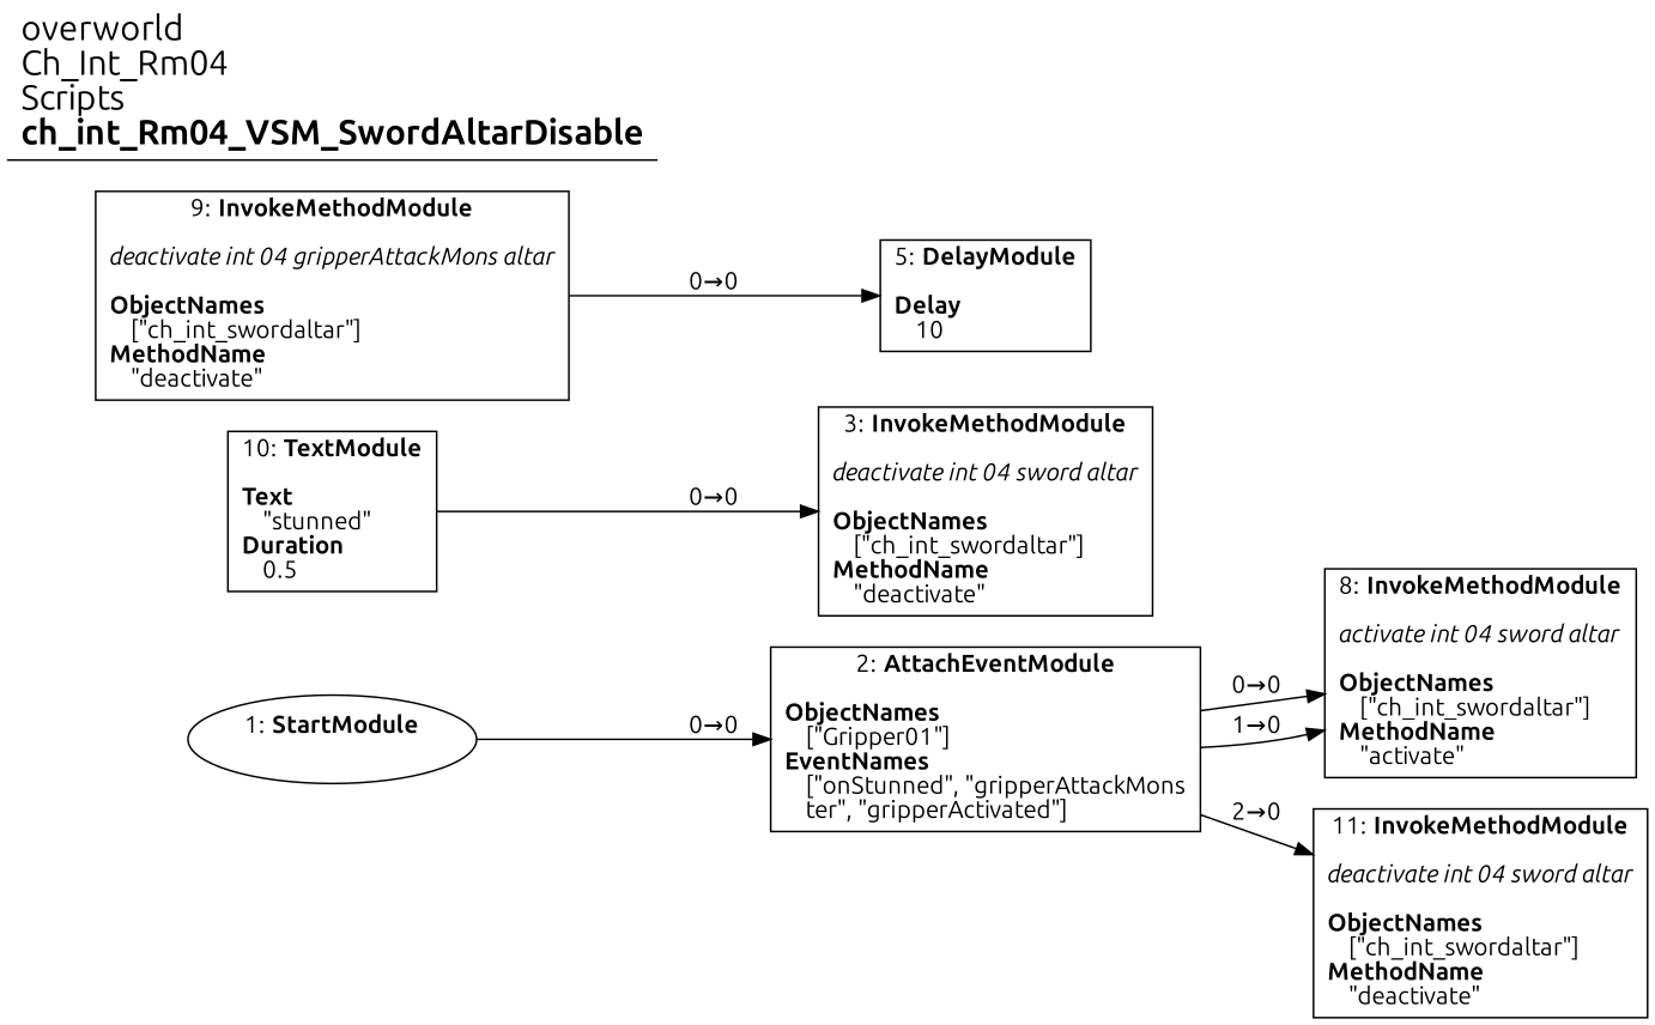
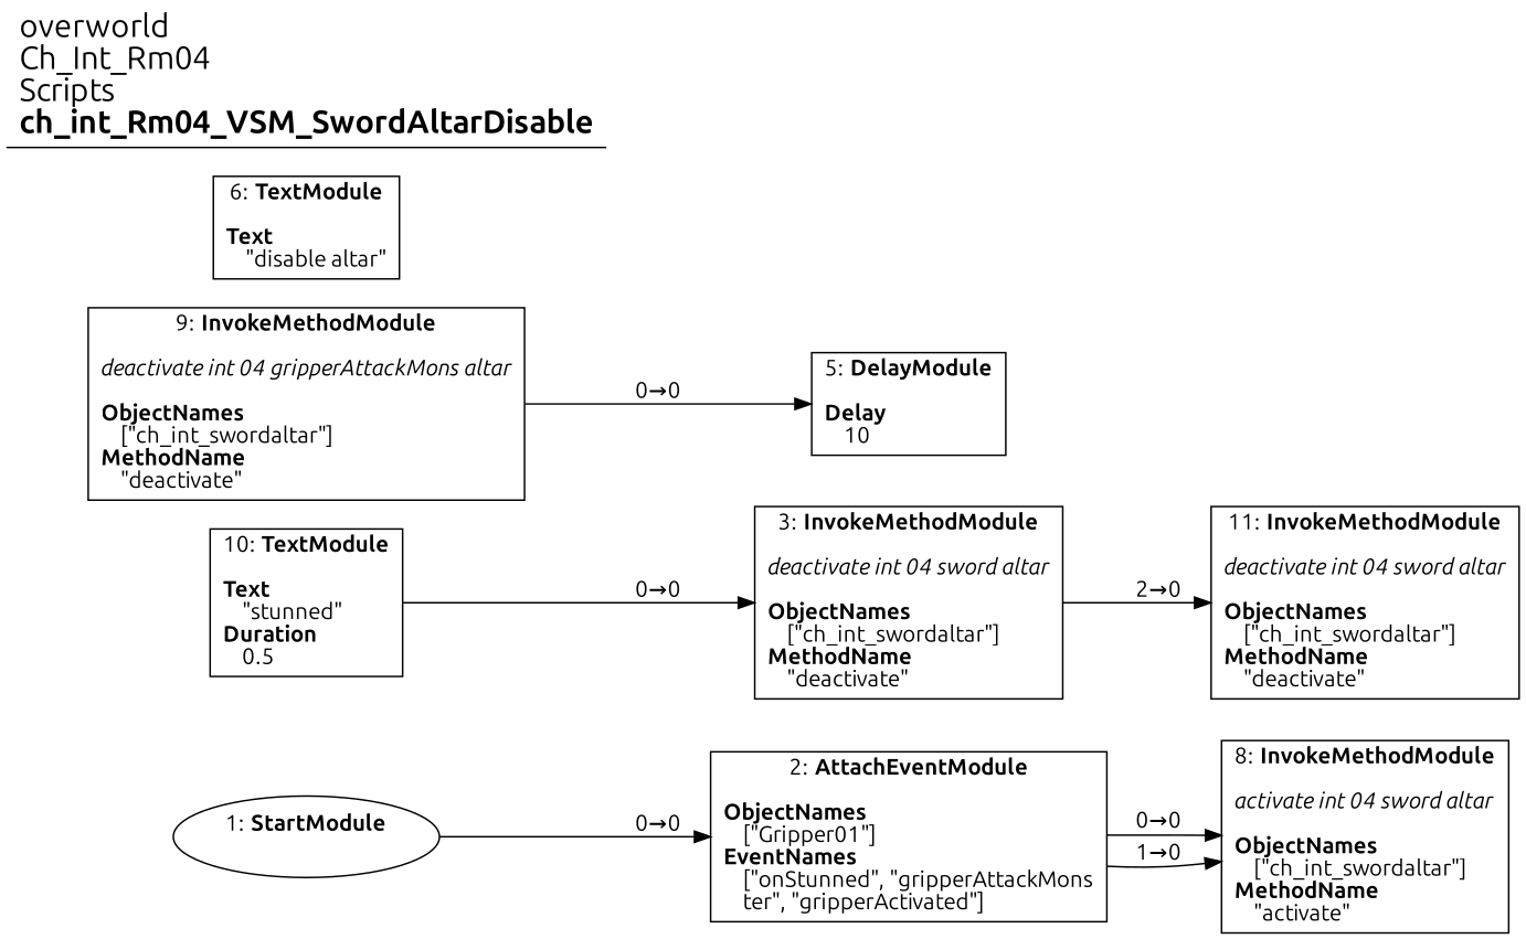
  digraph {
    fontname=Ubuntu
    rankdir=LR
    splines=spline
    node [fontname=Ubuntu shape=box]
    edge [fontname=Ubuntu]
    n1 [label=<1: <b>StartModule</b><br/><br/>> shape=oval]
    n2 [label=<2: <b>AttachEventModule</b><br/><br/><b>ObjectNames</b><br align="left"/>    [&quot;Gripper01&quot;]<br align="left"/><b>EventNames</b><br align="left"/>    [&quot;onStunned&quot;, &quot;gripperAttackMons<br align="left"/>    ter&quot;, &quot;gripperActivated&quot;]<br align="left"/>>]
    n3 [label=<3: <b>InvokeMethodModule</b><br/><br/><i>deactivate int 04 sword altar<br align="left"/></i><br align="left"/><b>ObjectNames</b><br align="left"/>    [&quot;ch_int_swordaltar&quot;]<br align="left"/><b>MethodName</b><br align="left"/>    &quot;deactivate&quot;<br align="left"/>>]
    n4 [label=<8: <b>InvokeMethodModule</b><br/><br/><i>activate int 04 sword altar<br align="left"/></i><br align="left"/><b>ObjectNames</b><br align="left"/>    [&quot;ch_int_swordaltar&quot;]<br align="left"/><b>MethodName</b><br align="left"/>    &quot;activate&quot;<br align="left"/>>]
    n5 [label=<11: <b>InvokeMethodModule</b><br/><br/><i>deactivate int 04 sword altar<br align="left"/></i><br align="left"/><b>ObjectNames</b><br align="left"/>    [&quot;ch_int_swordaltar&quot;]<br align="left"/><b>MethodName</b><br align="left"/>    &quot;deactivate&quot;<br align="left"/>>]
    n6 [label=<5: <b>DelayModule</b><br/><br/><b>Delay</b><br align="left"/>    10<br align="left"/>>]
    n7 [label=<9: <b>InvokeMethodModule</b><br/><br/><i>deactivate int 04 gripperAttackMons altar<br align="left"/></i><br align="left"/><b>ObjectNames</b><br align="left"/>    [&quot;ch_int_swordaltar&quot;]<br align="left"/><b>MethodName</b><br align="left"/>    &quot;deactivate&quot;<br align="left"/>>]
+   n8 [label=<6: <b>TextModule</b><br/><br/><b>Text</b><br align="left"/>    &quot;disable altar&quot;<br align="left"/>>]
    n9 [label=<10: <b>TextModule</b><br/><br/><b>Text</b><br align="left"/>    &quot;stunned&quot;<br align="left"/><b>Duration</b><br align="left"/>    0.5<br align="left"/>>]
    n10 [label=<<font point-size="20">overworld<br align="left"/>Ch_Int_Rm04<br align="left"/>Scripts<br align="left"/><b>ch_int_Rm04_VSM_SwordAltarDisable</b><br align="left"/></font>> shape=underline]
    n1 -> n2 [label="0→0"]
    n2 -> n4 [label="0→0"]
    n2 -> n4 [label="1→0"]
-   n2 -> n5 [label="2→0"]
+   n3 -> n5 [label="2→0"]
    n7 -> n6 [label="0→0"]
    n9 -> n3 [label="0→0"]
  }
